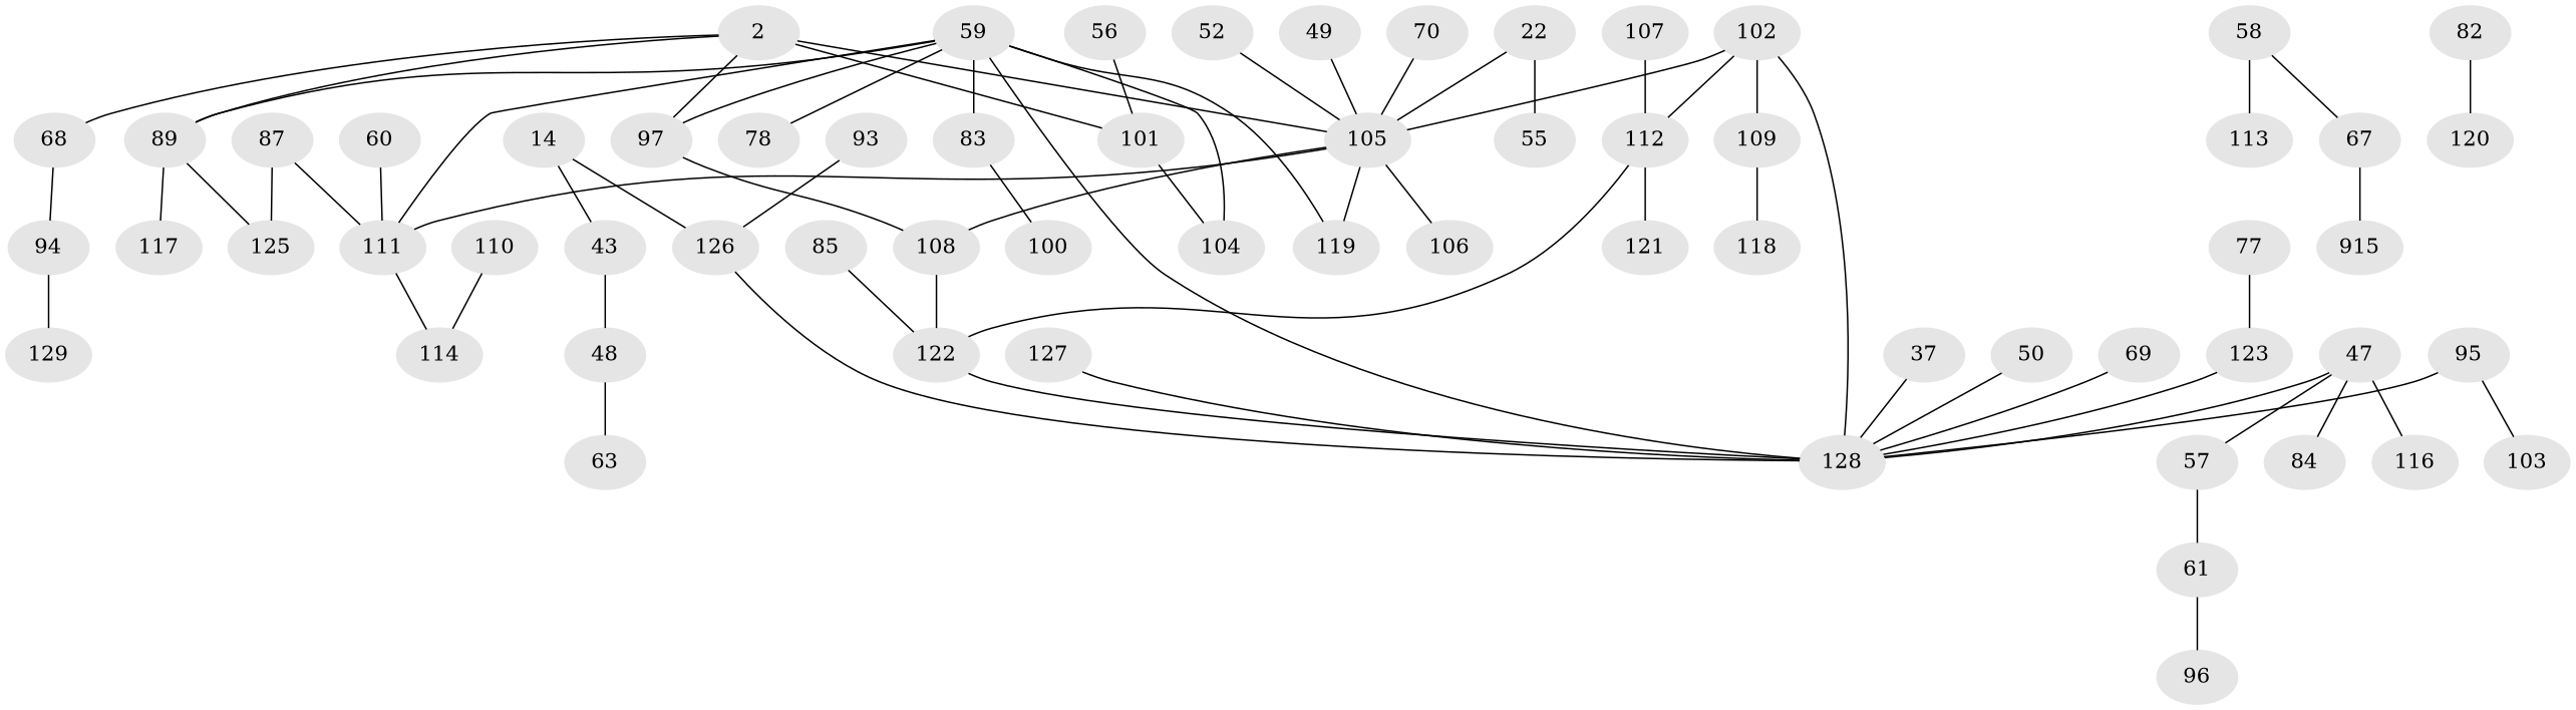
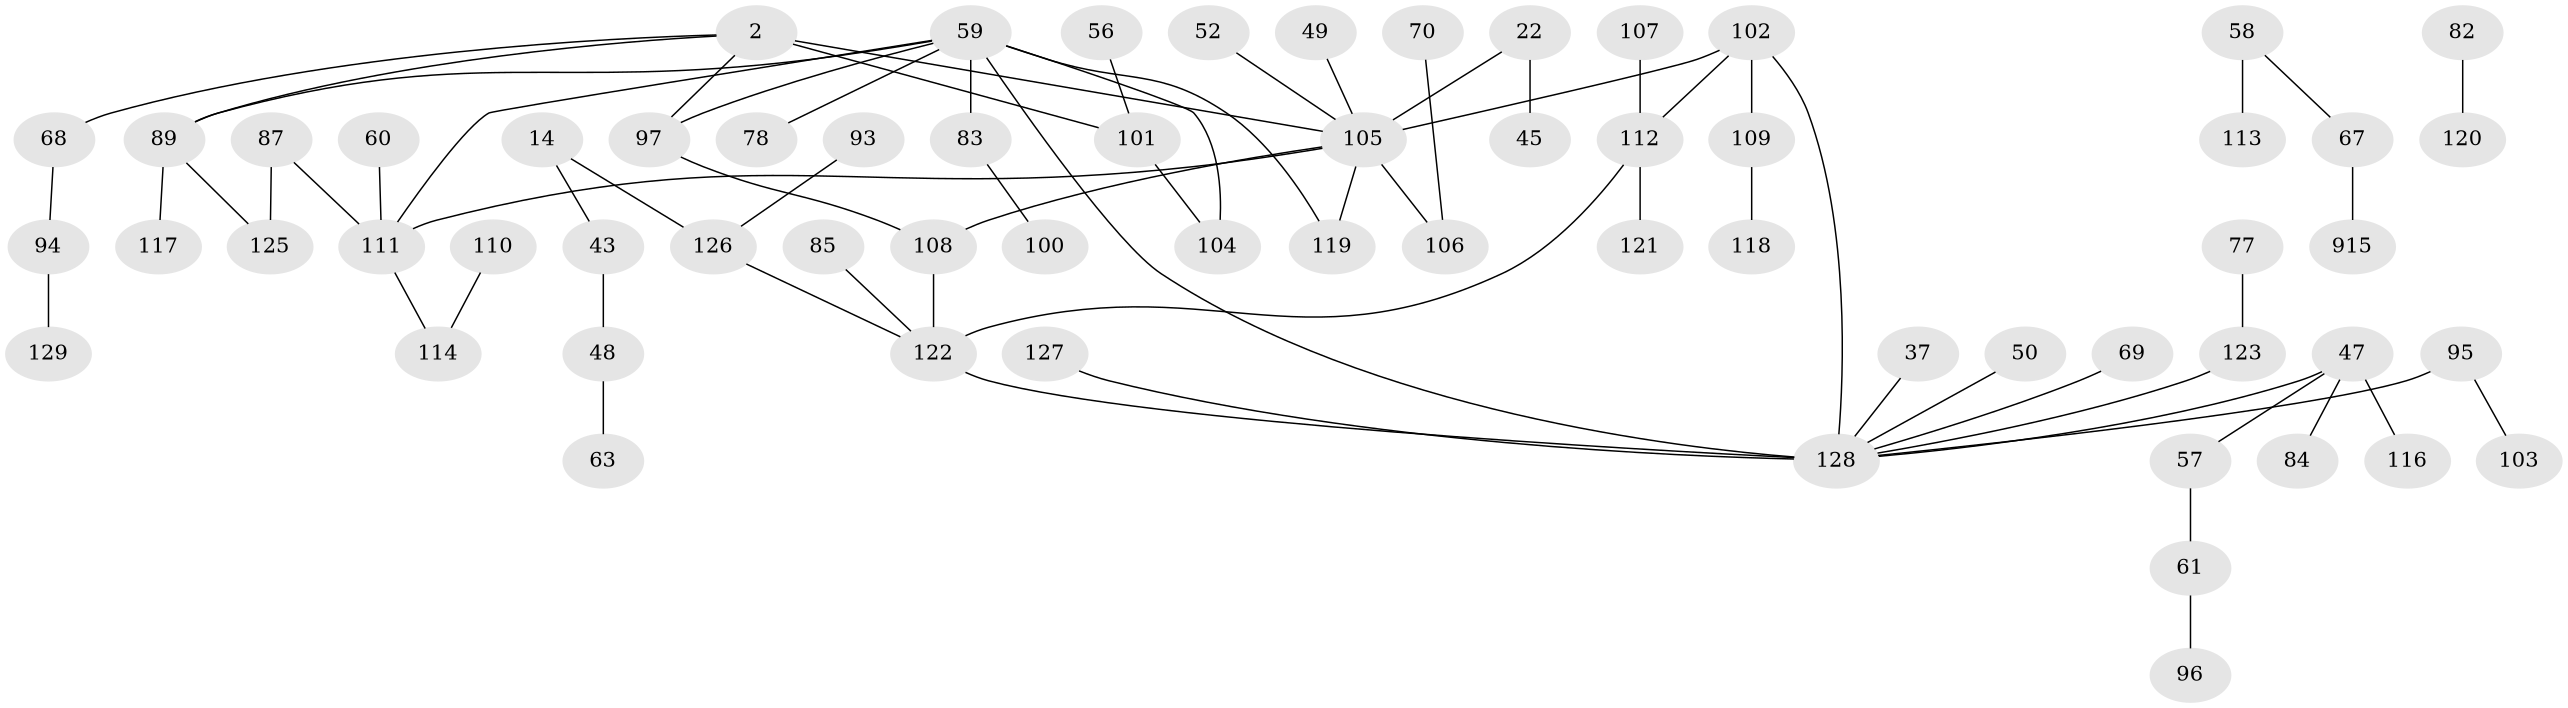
  graph {
    node [color=gray90 style=filled]
    68 [super="+5"]
    94
    2
    89 [super="+34"]
    97 [super="+11+96+62"]
    101 [super="+16"]
    105 [super="+98"]
    125 [super="+124"]
    117
    108 [super="+86+72"]
    104 [super="+73+74"]
    111 [super="+19+45+99"]
    119 [super="+40+76"]
    106
    113 [super="+29"]
    14
    43
    126 [super="+18"]
    48
    128 [super="+17+27+88+20"]
    22
-   55
+   55 [label=45]
    37
    63
    47 [super="+36+21"]
    57
    84
    116
    61
    49
    50
    52
    56
    n34 [label=96]
    58
    67
    n37 [label=915]
    59 [super="+54+38+25+42"]
    78
    83
    82
    120
    100
    114 [super="+79"]
    60
    129
    69
    70
    123 [super="+71"]
    77
    122 [super="+39+80"]
    85
    87 [super="+81"]
    93
    95
    103
    102 [super="+6"]
    109
    112 [super="+65"]
    118
    121
    107
    110
    127
    68 -- 94
    94 -- 129
    2 -- 68
    2 -- 89
    2 -- 97
    2 -- 101 [weight=2]
    2 -- 105
    89 -- 125 [weight=2]
    89 -- 117
    97 -- 108
    101 -- 104
    105 -- 108
    105 -- 111 [weight=2]
    105 -- 119
    105 -- 106
    108 -- 122
    111 -- 114
    14 -- 43
    14 -- 126
    43 -- 48
-   126 -- 128 [weight=2]
+   126 -- 122 [weight=2]
    48 -- 63
    22 -- 105
    22 -- 55
    37 -- 128
    47 -- 128 [weight=3]
    47 -- 57
    47 -- 84
    47 -- 116
    57 -- 61
    61 -- n34
    49 -- 105
    50 -- 128
    52 -- 105
    56 -- 101
    58 -- 113 [weight=2]
    58 -- 67
    67 -- n37
    59 -- 89
    59 -- 97
    59 -- 104
    59 -- 111
    59 -- 119
    59 -- 128 [weight=2]
    59 -- 78
    59 -- 83
    83 -- 100
    82 -- 120
    60 -- 111
    69 -- 128
-   70 -- 105
+   70 -- 106
    123 -- 128
    77 -- 123
    122 -- 128 [weight=2]
    85 -- 122
    87 -- 125
    87 -- 111
    93 -- 126
    95 -- 128
    95 -- 103
    102 -- 105
    102 -- 128 [weight=2]
    102 -- 109
    102 -- 112
    109 -- 118
    112 -- 122
    112 -- 121
    107 -- 112
    110 -- 114
    127 -- 128
  }
